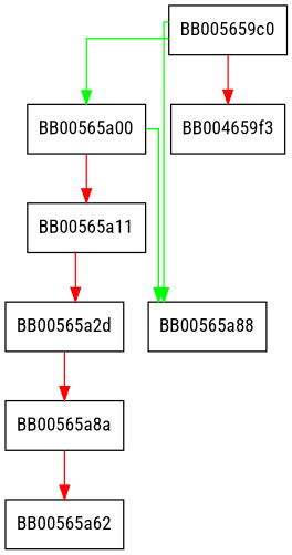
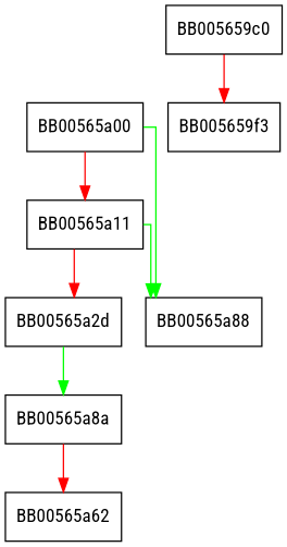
  digraph {
    fontname="Roboto Condensed"
    splines=ortho
    node [fontname="Roboto Condensed" shape=box]
    edge [color=green fontname="Roboto Condensed"]
    BB005659c0
    BB00565a00
-   BB005659f3 [label=BB004659f3]
+   BB005659f3
    BB00565a88
    BB00565a11
    BB00565a2d
    BB00565a8a
    BB00565a62
-   BB005659c0 -> BB00565a00
    BB005659c0 -> BB005659f3 [color=red]
    BB00565a00 -> BB00565a88
    BB00565a00 -> BB00565a11 [color=red]
-   BB005659c0 -> BB00565a88
+   BB00565a11 -> BB00565a88
    BB00565a11 -> BB00565a2d [color=red]
-   BB00565a2d -> BB00565a8a [color=red]
+   BB00565a2d -> BB00565a8a
    BB00565a8a -> BB00565a62 [color=red]
  }
